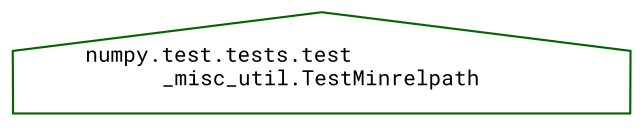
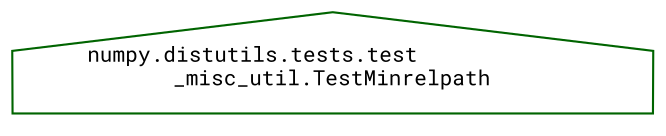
  digraph {
    rankdir=LR
    fontname="Roboto Mono"
-   n1 [color=darkgreen fillcolor=white fontname="Roboto Mono" fontsize=10 height=0.2 label="numpy.test.tests.test\l_misc_util.TestMinrelpath" shape=house style=filled width=0.4]
+   n1 [color=darkgreen fillcolor=white fontname="Roboto Mono" fontsize=10 height=0.2 label="numpy.distutils.tests.test\l_misc_util.TestMinrelpath" shape=house style=filled width=0.4]
  }
